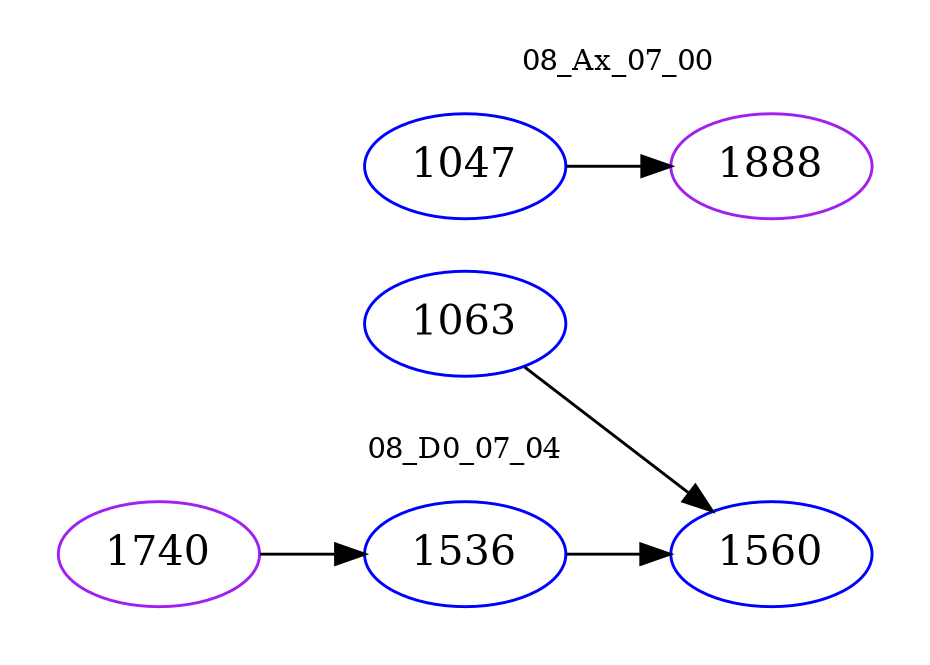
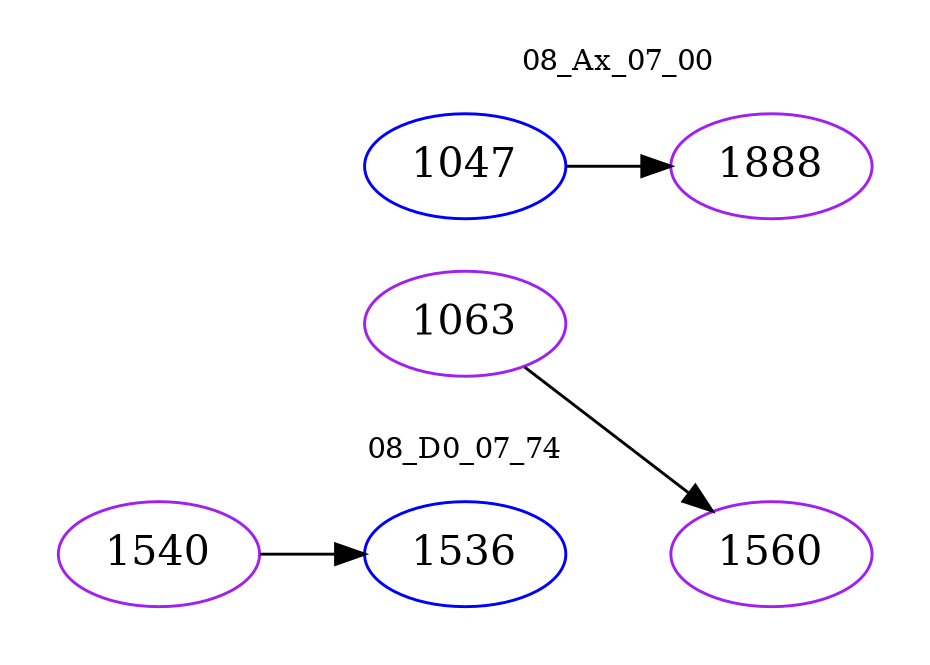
  digraph {
    rankdir=LR
    node [color=blue]
    edge [color=black]
-   n1 [label=1063]
+   n1 [color=purple label=1063]
    n2 [label=1047]
    n3 [color=purple label=1888]
-   n4 [color=purple label=1740]
+   n4 [color=purple label=1540]
    n5 [label=1536]
-   n6 [label=1560]
+   n6 [color=purple label=1560]
    subgraph cluster_1 {
      color=white
      fontsize=10
      label="08_Ax_07_00"
      n1
      n2
      n3
    }
    subgraph cluster_2 {
      color=white
      fontsize=10
-     label="08_D0_07_04"
+     label="08_D0_07_74"
      n4
      n5
      n6
    }
    n1 -> n6
    n2 -> n3
    n4 -> n5
-   n5 -> n6
  }
